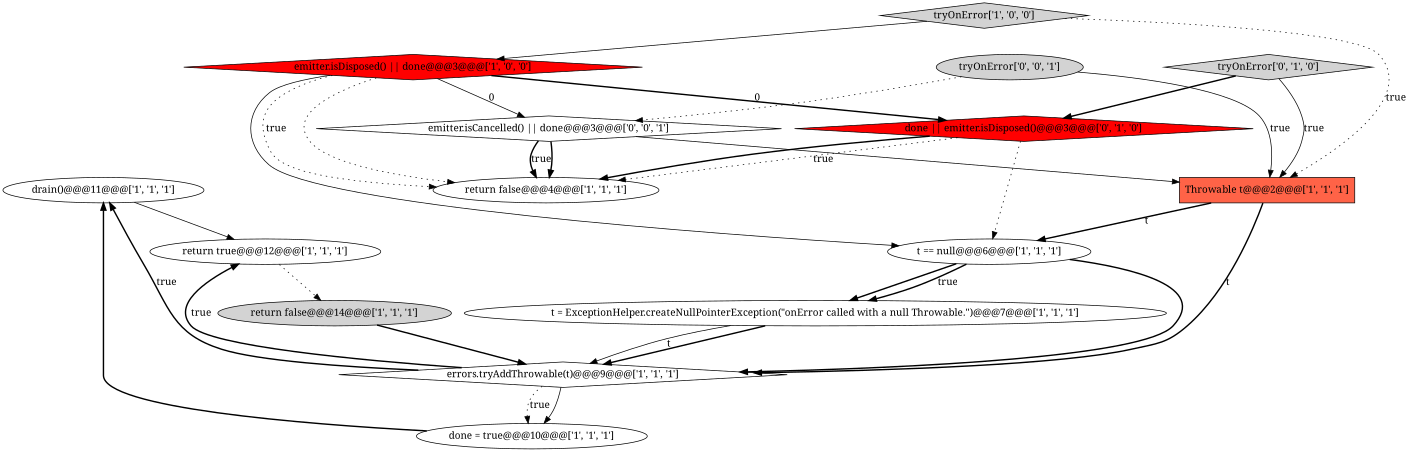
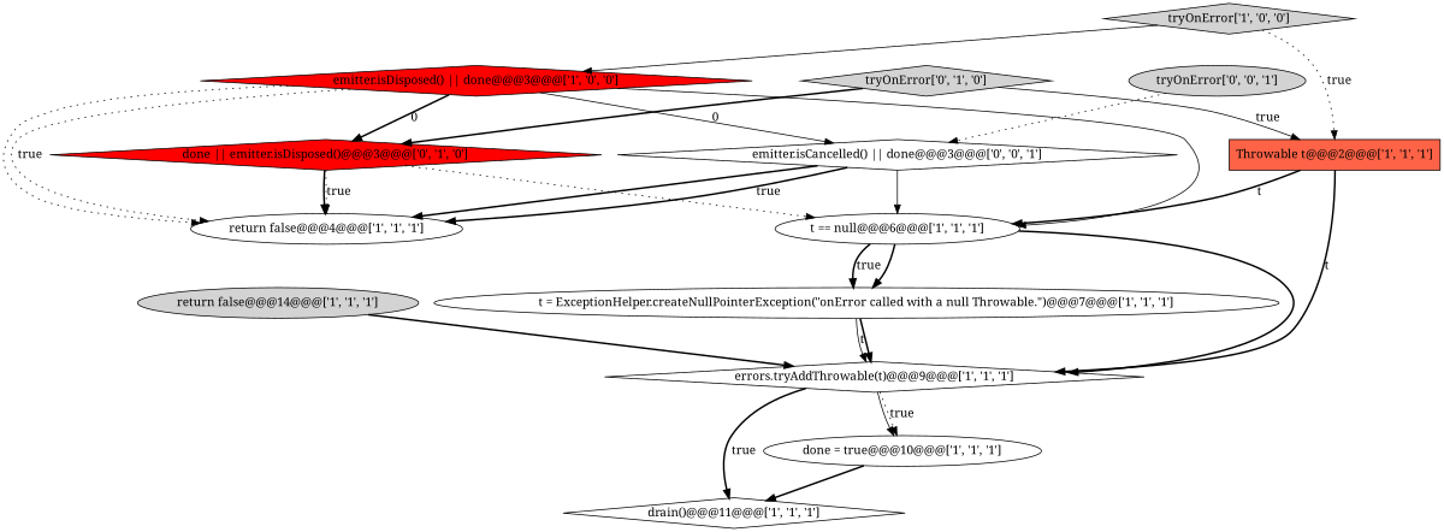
  digraph {
    fontname="Noto Serif"
    node [fillcolor=white fontname="Noto Serif" shape=ellipse style=filled]
    edge [fontname="Noto Serif" style=bold]
-   n1 [label="drain()@@@11@@@['1', '1', '1']"]
-   n2 [label="return true@@@12@@@['1', '1', '1']"]
+   n1 [label="drain()@@@11@@@['1', '1', '1']" shape=diamond]
    n3 [fillcolor=lightgray label="return false@@@14@@@['1', '1', '1']"]
    n4 [fillcolor=red label="done || emitter.isDisposed()@@@3@@@['0', '1', '0']" shape=diamond]
    n5 [label="return false@@@4@@@['1', '1', '1']"]
    n6 [label="t == null@@@6@@@['1', '1', '1']"]
    n7 [label="errors.tryAddThrowable(t)@@@9@@@['1', '1', '1']" shape=diamond]
    n8 [label="t = ExceptionHelper.createNullPointerException(\"onError called with a null Throwable.\")@@@7@@@['1', '1', '1']"]
    n9 [fillcolor=red label="emitter.isDisposed() || done@@@3@@@['1', '0', '0']" shape=diamond]
    n10 [label="emitter.isCancelled() || done@@@3@@@['0', '0', '1']" shape=diamond]
    n11 [label="done = true@@@10@@@['1', '1', '1']"]
    n12 [fillcolor=lightgray label="tryOnError['0', '1', '0']" shape=diamond]
    n13 [fillcolor=tomato label="Throwable t@@@2@@@['1', '1', '1']" shape=box]
    n14 [fillcolor=lightgray label="tryOnError['1', '0', '0']" shape=diamond]
    n15 [fillcolor=lightgray label="tryOnError['0', '0', '1']"]
-   n1 -> n2 [style=solid]
-   n2 -> n3 [style=dotted]
    n3 -> n7
    n4 -> n5 [label=true style=dotted]
    n4 -> n5
    n4 -> n6 [style=dotted]
    n6 -> n7
    n6 -> n8
    n6 -> n8 [label=true]
    n7 -> n1 [label=true]
-   n7 -> n2 [label=true]
    n7 -> n11 [style=solid]
    n7 -> n11 [label=true style=dotted]
    n8 -> n7
    n8 -> n7 [label=t style=solid]
    n9 -> n4 [label=0]
    n9 -> n5 [label=true style=dotted]
    n9 -> n5 [style=dotted]
    n9 -> n6 [style=solid]
    n9 -> n10 [label=0 style=solid]
    n10 -> n5 [label=true]
    n10 -> n5
-   n10 -> n13 [style=solid]
+   n10 -> n6 [style=solid]
    n11 -> n1
    n12 -> n4
    n12 -> n13 [label=true style=solid]
    n13 -> n6 [label=t]
    n13 -> n7 [label=t]
    n14 -> n9 [style=solid]
    n14 -> n13 [label=true style=dotted]
    n15 -> n10 [style=dotted]
-   n15 -> n13 [label=true style=solid]
  }
